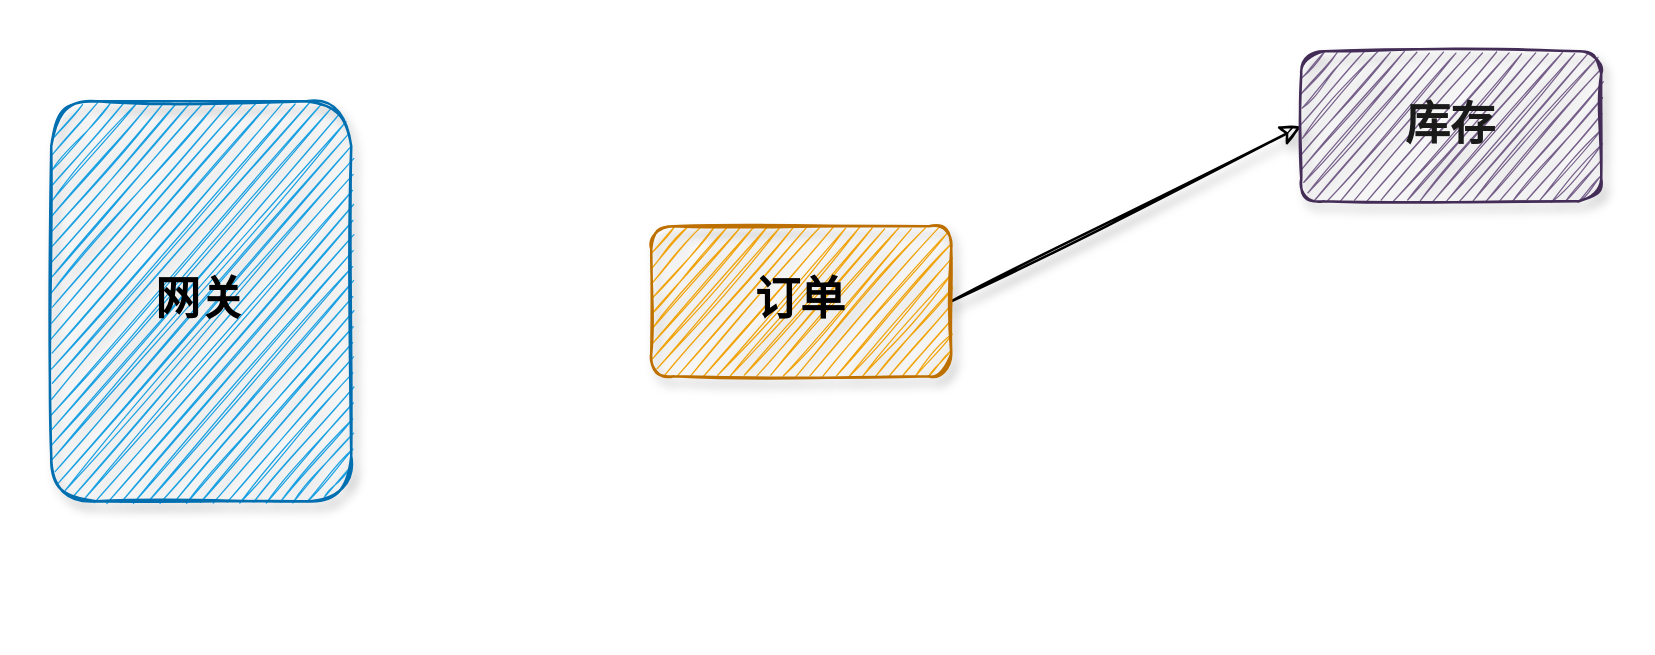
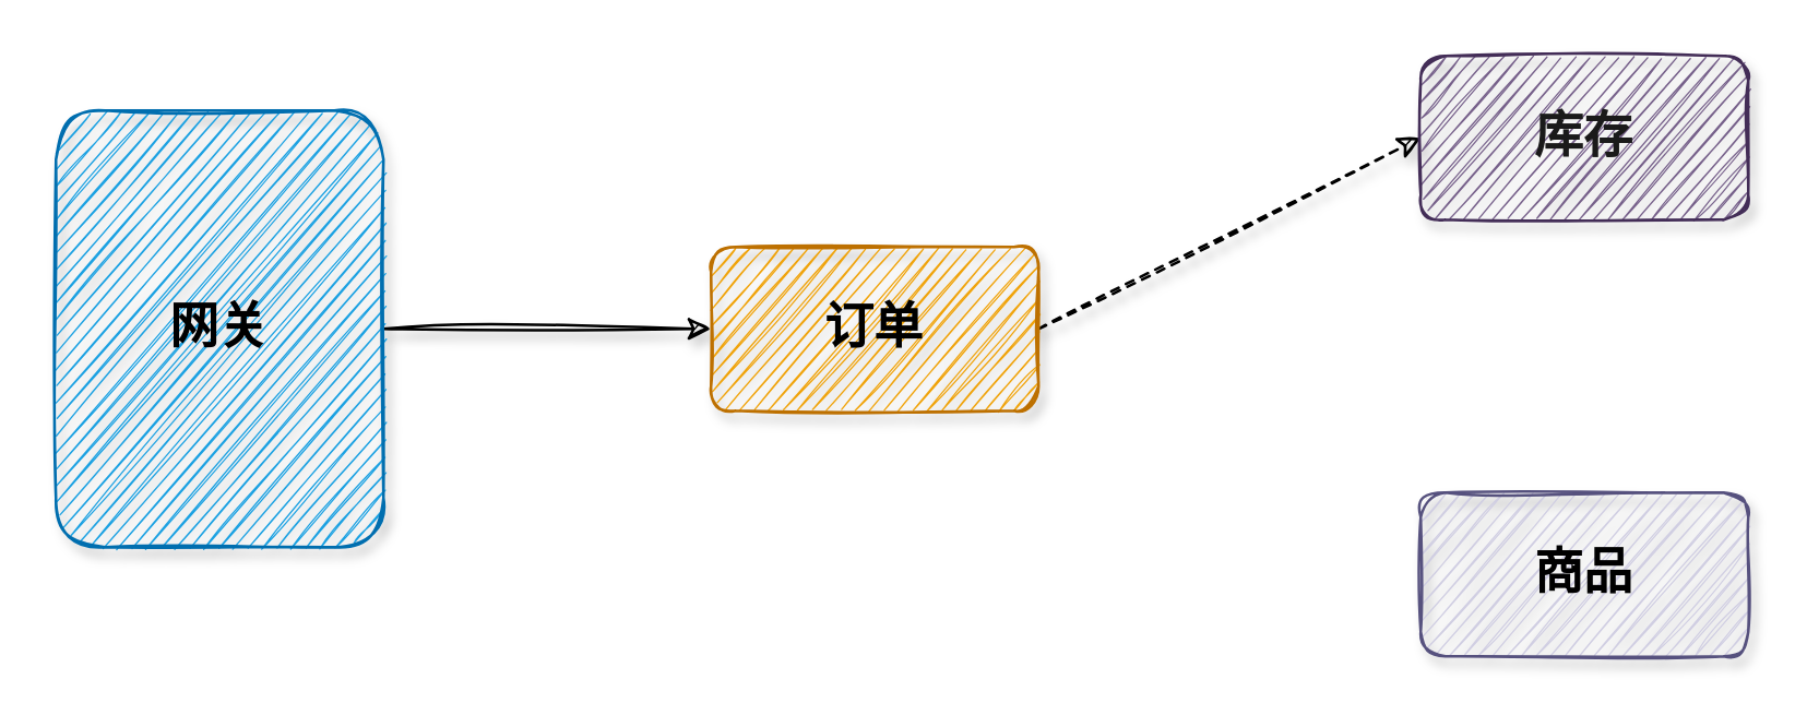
  <mxCell id="0" />
  <mxCell id="1" parent="0" />
+ <mxCell id="2" style="edgeStyle=orthogonalEdgeStyle;rounded=0;orthogonalLoop=1;jettySize=auto;html=1;entryX=0;entryY=0.5;entryDx=0;entryDy=0;fontSize=18;shadow=1;sketch=1;endArrow=classic;endFill=1;" edge="1" parent="1" source="3" target="5"><mxGeometry relative="1" as="geometry" /></mxCell>
  <mxCell id="3" value="&lt;font style=&quot;font-size: 18px&quot; color=&quot;#000000&quot;&gt;&lt;b&gt;网关&lt;/b&gt;&lt;/font&gt;" style="rounded=1;whiteSpace=wrap;html=1;fillColor=#1ba1e2;strokeColor=#006EAF;fontColor=#ffffff;shadow=1;sketch=1;" vertex="1" parent="1"><mxGeometry x="20" y="40" width="120" height="160" as="geometry" /></mxCell>
- <mxCell id="4" style="edgeStyle=none;rounded=0;orthogonalLoop=1;jettySize=auto;html=1;entryX=0;entryY=0.5;entryDx=0;entryDy=0;fontSize=18;exitX=1;exitY=0.5;exitDx=0;exitDy=0;shadow=1;sketch=1;" edge="1" parent="1" source="5" target="7"><mxGeometry relative="1" as="geometry" /></mxCell>
+ <mxCell id="4" style="edgeStyle=none;rounded=0;orthogonalLoop=1;jettySize=auto;html=1;entryX=0;entryY=0.5;entryDx=0;entryDy=0;fontSize=18;exitX=1;exitY=0.5;exitDx=0;exitDy=0;shadow=1;sketch=1;dashed=1;" edge="1" parent="1" source="5" target="7"><mxGeometry relative="1" as="geometry" /></mxCell>
  <mxCell id="5" value="&lt;b&gt;订单&lt;/b&gt;" style="rounded=1;whiteSpace=wrap;html=1;fontSize=18;fillColor=#f0a30a;fontColor=#000000;strokeColor=#BD7000;shadow=1;sketch=1;" vertex="1" parent="1"><mxGeometry x="260" y="90" width="120" height="60" as="geometry" /></mxCell>
+ <mxCell id="6" value="&lt;b&gt;商品&lt;/b&gt;" style="rounded=1;whiteSpace=wrap;html=1;fontSize=18;fillColor=#d0cee2;strokeColor=#56517e;shadow=1;sketch=1;" vertex="1" parent="1"><mxGeometry x="520" y="180" width="120" height="60" as="geometry" /></mxCell>
  <mxCell id="7" value="&lt;b&gt;&lt;font color=&quot;#1a1a1a&quot;&gt;库存&lt;/font&gt;&lt;/b&gt;" style="rounded=1;whiteSpace=wrap;html=1;fontSize=18;fillColor=#76608a;fontColor=#ffffff;strokeColor=#432D57;shadow=1;sketch=1;" vertex="1" parent="1"><mxGeometry x="520" y="20" width="120" height="60" as="geometry" /></mxCell>
